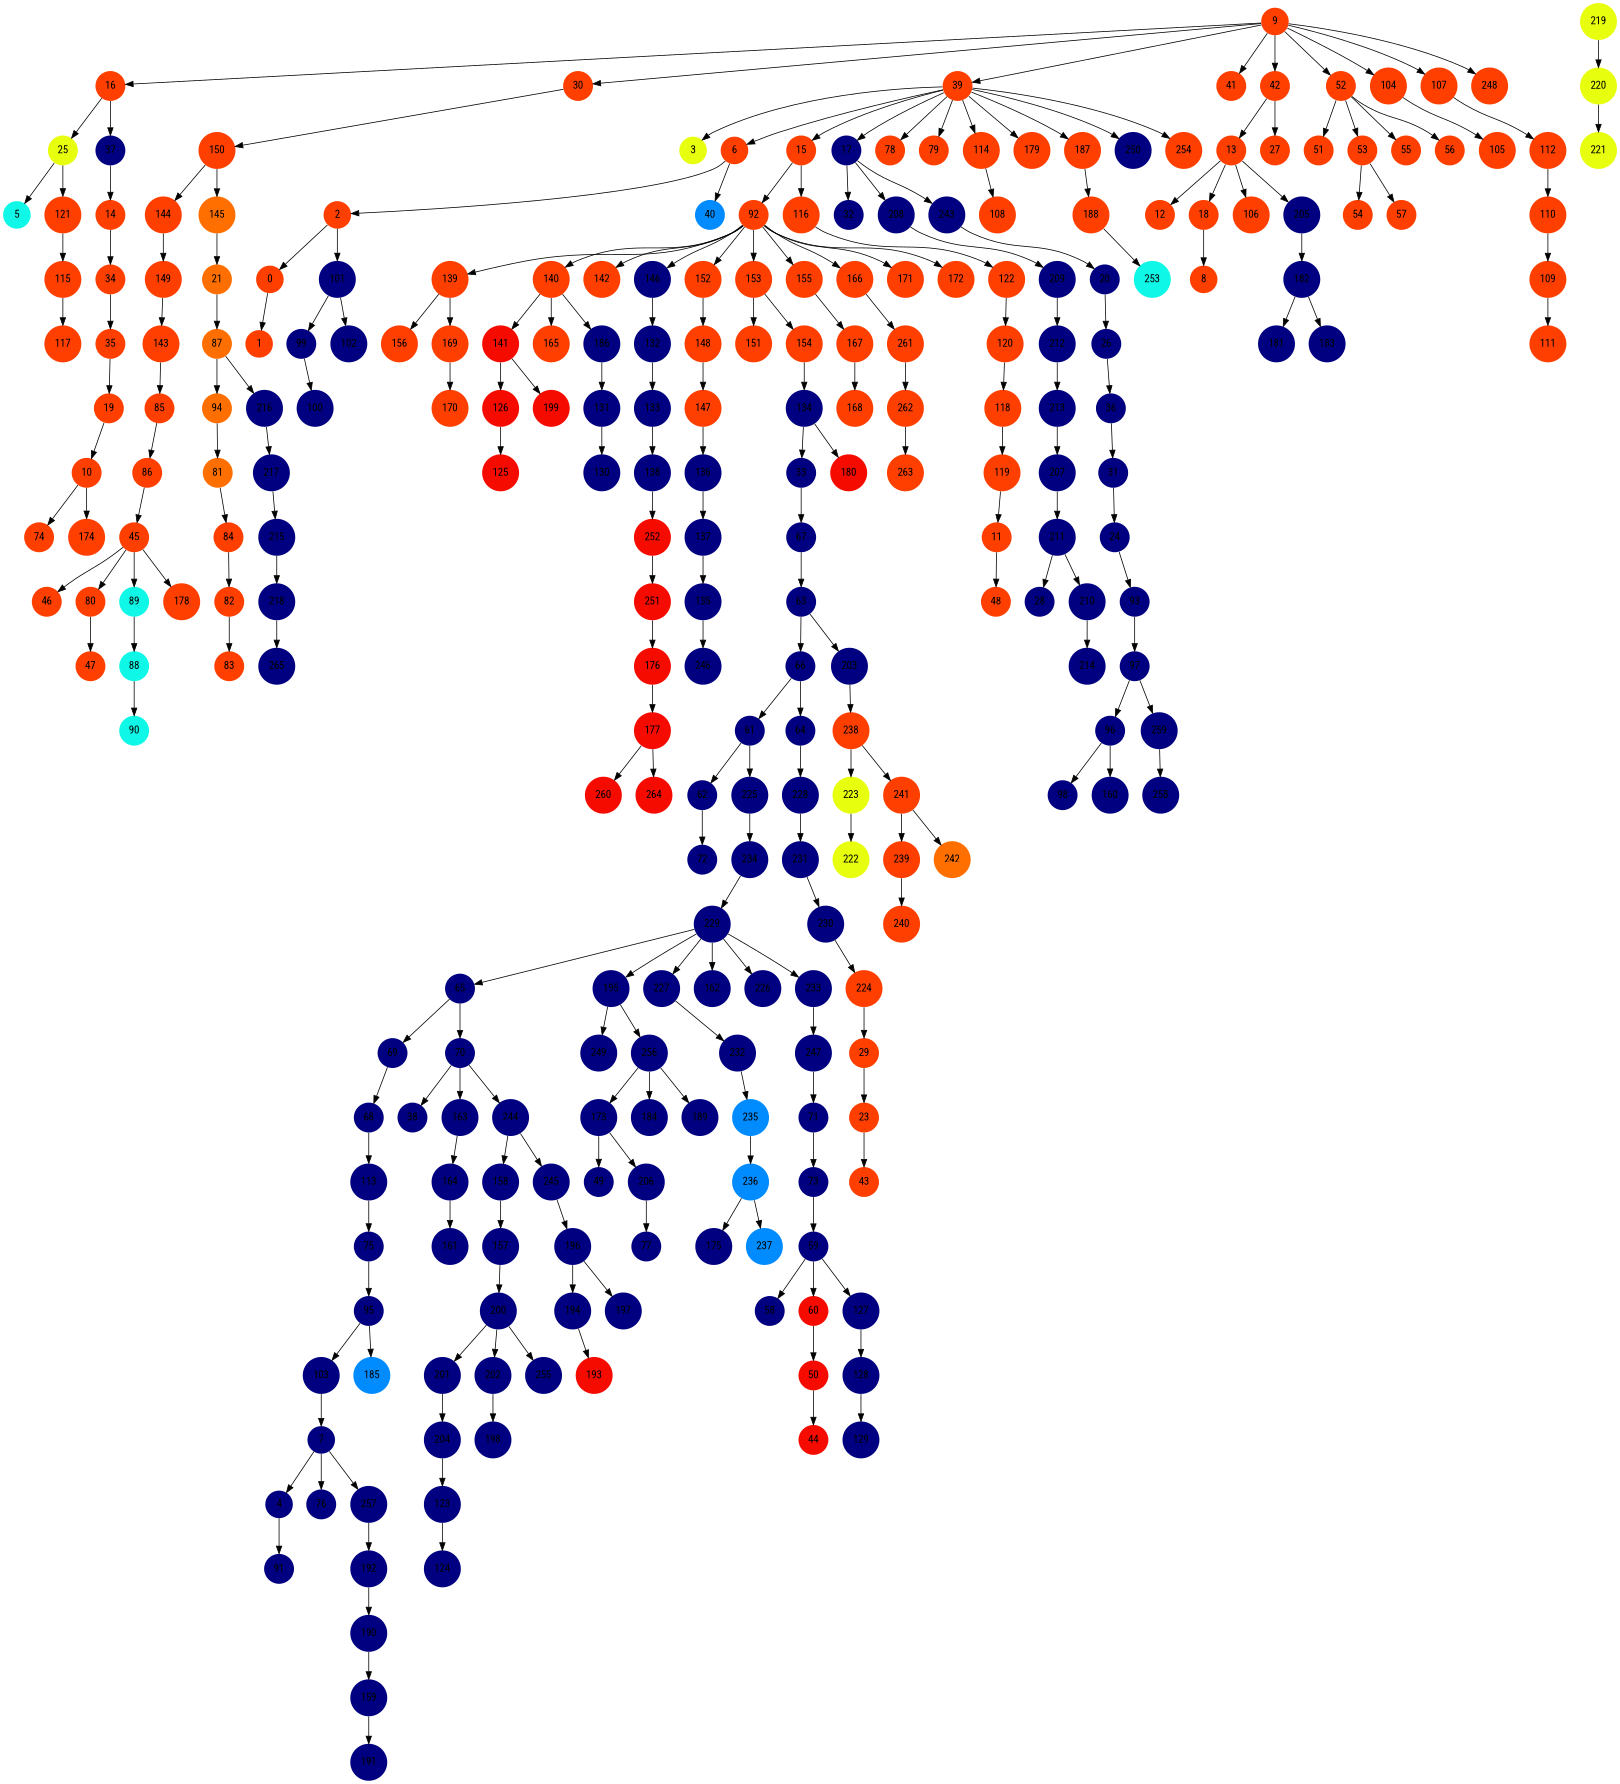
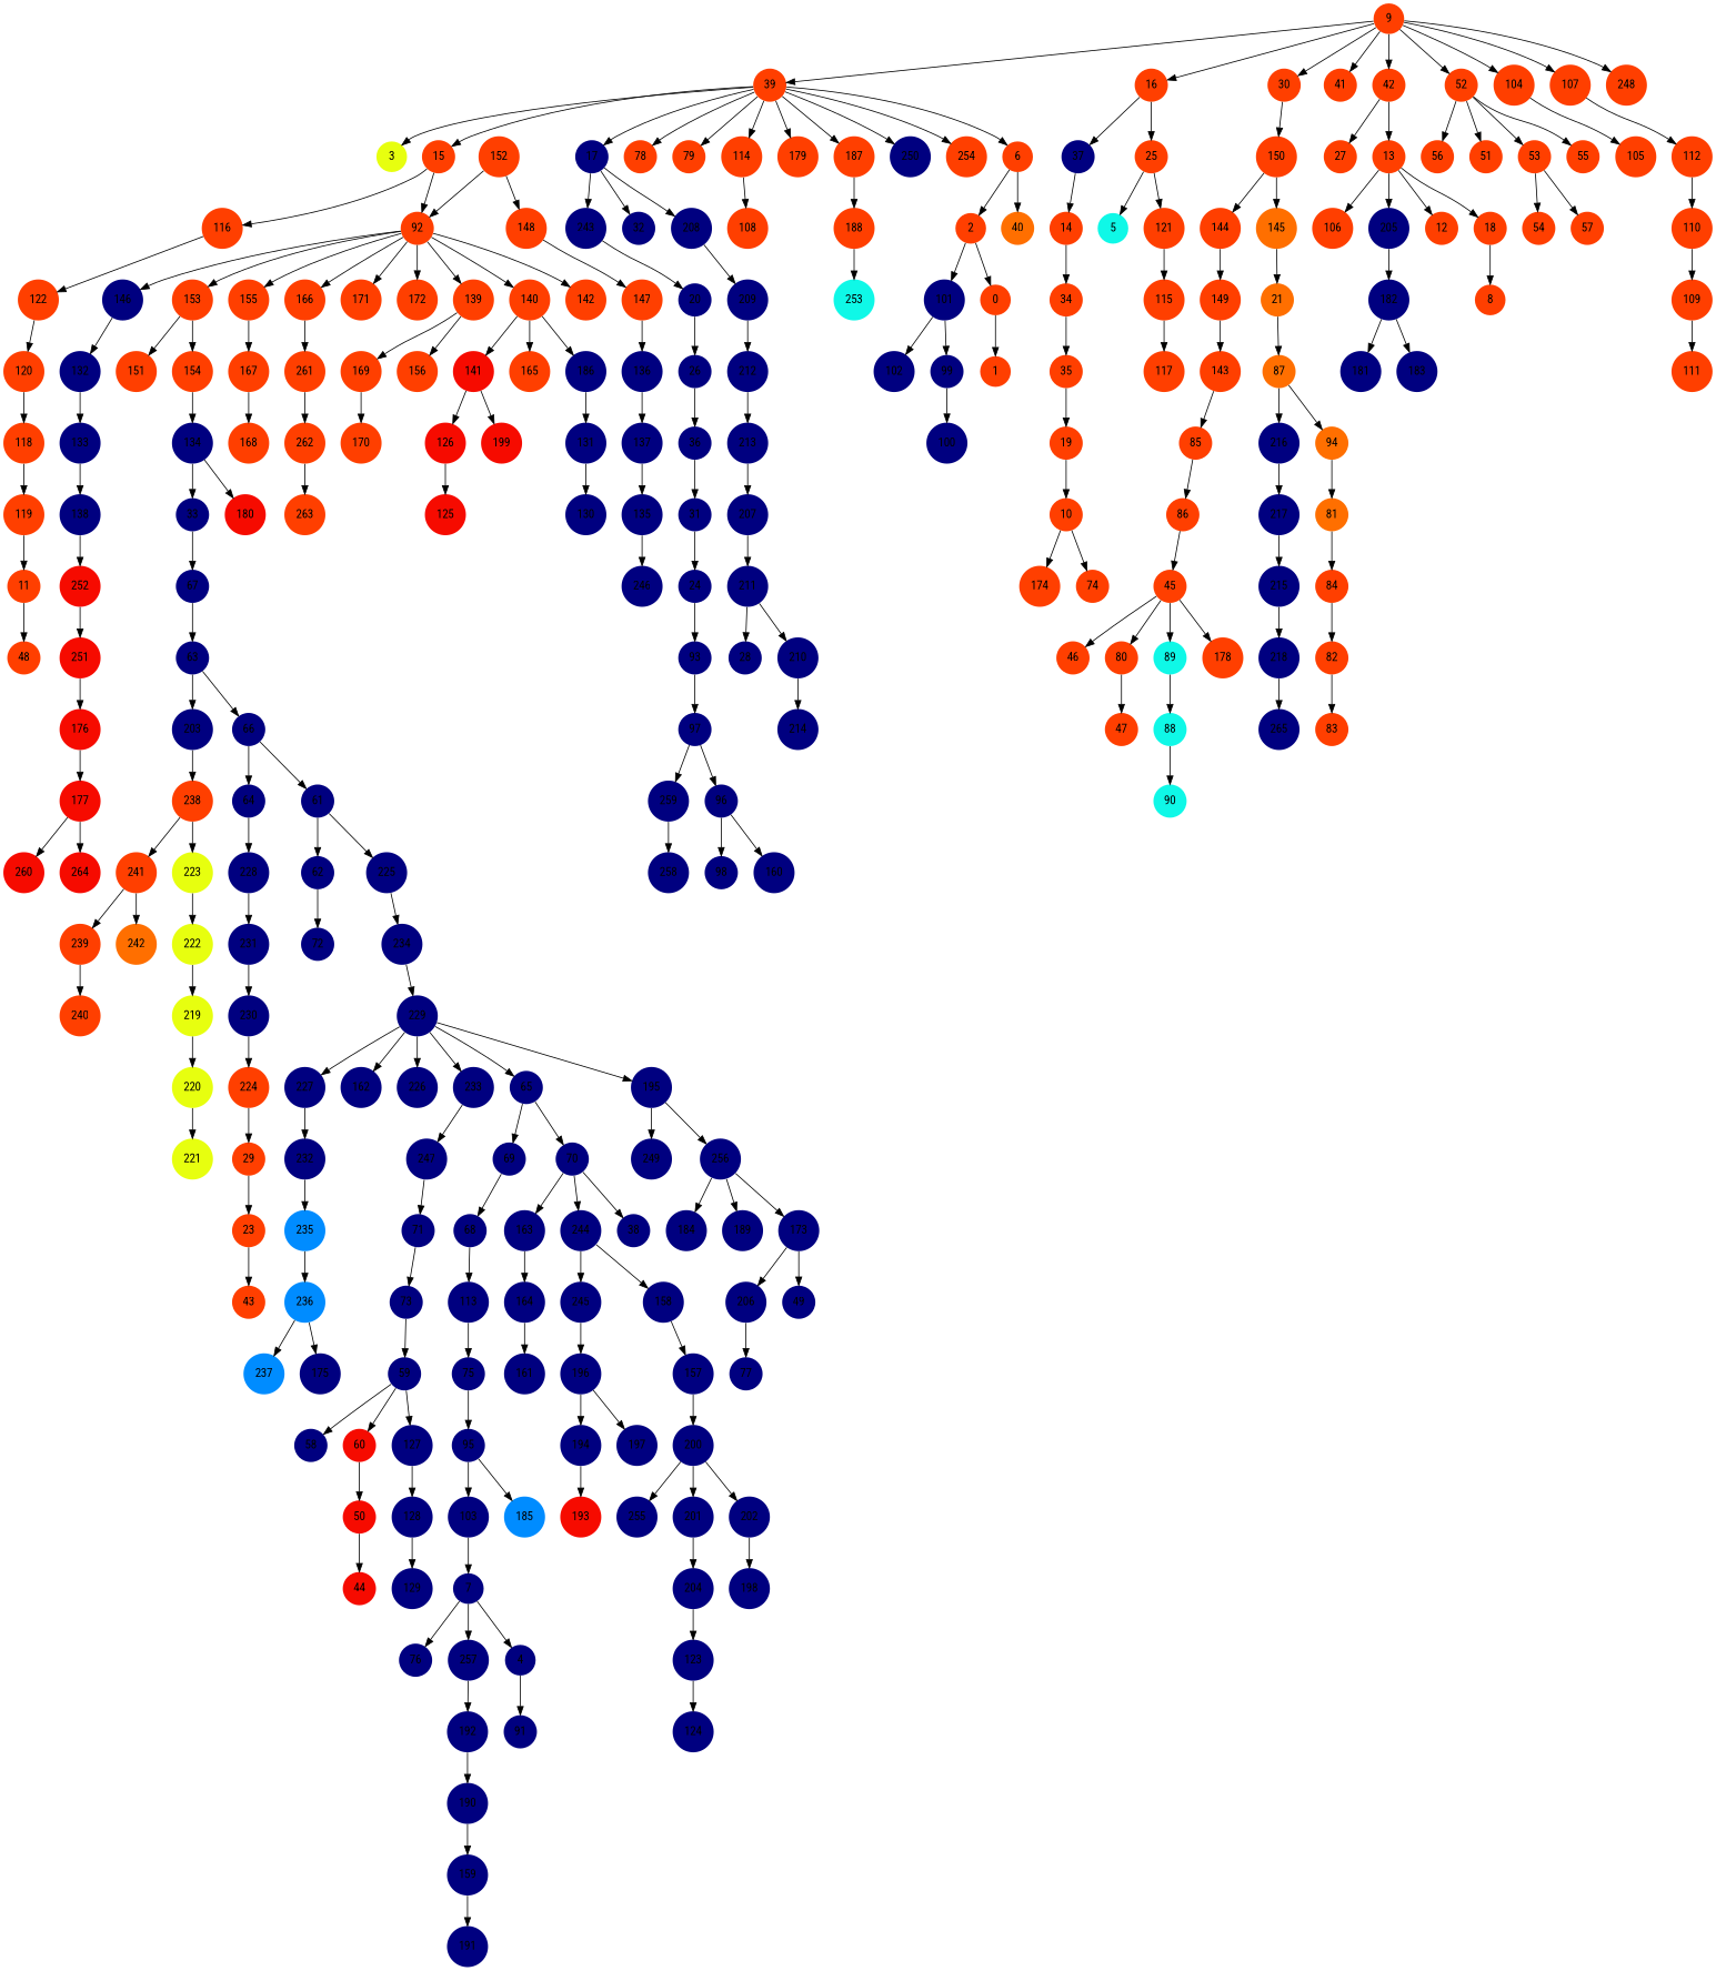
  digraph {
    fontname="Roboto Condensed"
    node [fillcolor="#000080" fontname="Roboto Condensed" penwidth=0 shape=circle style=filled]
    edge [fontname="Roboto Condensed"]
    0 [fillcolor="#ff3f00"]
    1 [fillcolor="#ff3f00"]
    2 [fillcolor="#ff3f00"]
    101
    99
    102
    3 [fillcolor="#e7ff0f"]
    4
    91
    5 [fillcolor="#0ff8e7"]
    6 [fillcolor="#ff3f00"]
-   40 [fillcolor="#008cff"]
+   40 [fillcolor="#ff6f00"]
    7
    76
    257
    192
    8 [fillcolor="#ff3f00"]
    9 [fillcolor="#ff3f00"]
    16 [fillcolor="#ff3f00"]
    30 [fillcolor="#ff3f00"]
    39 [fillcolor="#ff3f00"]
    41 [fillcolor="#ff3f00"]
    42 [fillcolor="#ff3f00"]
    52 [fillcolor="#ff3f00"]
    104 [fillcolor="#ff3f00"]
    107 [fillcolor="#ff3f00"]
    248 [fillcolor="#ff3f00"]
-   25 [fillcolor="#e7ff0f"]
+   25 [fillcolor="#ff3f00"]
    37
    150 [fillcolor="#ff3f00"]
    15 [fillcolor="#ff3f00"]
    17
    78 [fillcolor="#ff3f00"]
    79 [fillcolor="#ff3f00"]
    114 [fillcolor="#ff3f00"]
    179 [fillcolor="#ff3f00"]
    187 [fillcolor="#ff3f00"]
    250
    254 [fillcolor="#ff3f00"]
    13 [fillcolor="#ff3f00"]
    27 [fillcolor="#ff3f00"]
    51 [fillcolor="#ff3f00"]
    53 [fillcolor="#ff3f00"]
    55 [fillcolor="#ff3f00"]
    56 [fillcolor="#ff3f00"]
    105 [fillcolor="#ff3f00"]
    112 [fillcolor="#ff3f00"]
    10 [fillcolor="#ff3f00"]
    74 [fillcolor="#ff3f00"]
    174 [fillcolor="#ff3f00"]
    11 [fillcolor="#ff3f00"]
    48 [fillcolor="#ff3f00"]
    12 [fillcolor="#ff3f00"]
    18 [fillcolor="#ff3f00"]
    106 [fillcolor="#ff3f00"]
    205
    182
    14 [fillcolor="#ff3f00"]
    34 [fillcolor="#ff3f00"]
    35 [fillcolor="#ff3f00"]
    92 [fillcolor="#ff3f00"]
    116 [fillcolor="#ff3f00"]
    139 [fillcolor="#ff3f00"]
    140 [fillcolor="#ff3f00"]
    142 [fillcolor="#ff3f00"]
    146
    152 [fillcolor="#ff3f00"]
    153 [fillcolor="#ff3f00"]
    155 [fillcolor="#ff3f00"]
    166 [fillcolor="#ff3f00"]
    171 [fillcolor="#ff3f00"]
    172 [fillcolor="#ff3f00"]
    122 [fillcolor="#ff3f00"]
    121 [fillcolor="#ff3f00"]
    32
    208
    243
    209
    20
    19 [fillcolor="#ff3f00"]
    26
    36
    21 [fillcolor="#ff6f00"]
    87 [fillcolor="#ff6f00"]
    94 [fillcolor="#ff6f00"]
    216
    23 [fillcolor="#ff3f00"]
    43 [fillcolor="#ff3f00"]
    24
    93
    97
    115 [fillcolor="#ff3f00"]
    31
    29 [fillcolor="#ff3f00"]
    144 [fillcolor="#ff3f00"]
    145 [fillcolor="#ff6f00"]
    33
    67
    63
    108 [fillcolor="#ff3f00"]
    188 [fillcolor="#ff3f00"]
    44 [fillcolor="#f60b00"]
    45 [fillcolor="#ff3f00"]
    46 [fillcolor="#ff3f00"]
    80 [fillcolor="#ff3f00"]
    89 [fillcolor="#0ff8e7"]
    178 [fillcolor="#ff3f00"]
    47 [fillcolor="#ff3f00"]
    88 [fillcolor="#0ff8e7"]
    50 [fillcolor="#f60b00"]
    54 [fillcolor="#ff3f00"]
    57 [fillcolor="#ff3f00"]
    59
    58
    60 [fillcolor="#f60b00"]
    127
    128
    61
    62
    225
    72
    234
    66
    203
    64
    238 [fillcolor="#ff3f00"]
    228
    231
    65
    69
    70
    68
    38
    163
    244
    113
    75
    164
    158
    245
    71
    73
    95
    103
    185 [fillcolor="#008cff"]
    81 [fillcolor="#ff6f00"]
    84 [fillcolor="#ff3f00"]
    82 [fillcolor="#ff3f00"]
    83 [fillcolor="#ff3f00"]
    85 [fillcolor="#ff3f00"]
    86 [fillcolor="#ff3f00"]
    217
    90 [fillcolor="#0ff8e7"]
    156 [fillcolor="#ff3f00"]
    169 [fillcolor="#ff3f00"]
    141 [fillcolor="#f60b00"]
    165 [fillcolor="#ff3f00"]
    186
    132
    148 [fillcolor="#ff3f00"]
    151 [fillcolor="#ff3f00"]
    154 [fillcolor="#ff3f00"]
    167 [fillcolor="#ff3f00"]
    261 [fillcolor="#ff3f00"]
    96
    259
    98
    160
    258
    100
    110 [fillcolor="#ff3f00"]
    109 [fillcolor="#ff3f00"]
    111 [fillcolor="#ff3f00"]
    117 [fillcolor="#ff3f00"]
    120 [fillcolor="#ff3f00"]
    118 [fillcolor="#ff3f00"]
    119 [fillcolor="#ff3f00"]
    123
    124
    125 [fillcolor="#f60b00"]
    126 [fillcolor="#f60b00"]
    129
    131
    130
    133
    138
    252 [fillcolor="#f60b00"]
    134
    180 [fillcolor="#f60b00"]
    135
    246
    136
    137
    251 [fillcolor="#f60b00"]
    170 [fillcolor="#ff3f00"]
    199 [fillcolor="#f60b00"]
    143 [fillcolor="#ff3f00"]
    149 [fillcolor="#ff3f00"]
    147 [fillcolor="#ff3f00"]
    168 [fillcolor="#ff3f00"]
    157
    200
    201
    202
    255
    159
    191
    161
    262 [fillcolor="#ff3f00"]
    173
    49
    206
    77
    176 [fillcolor="#f60b00"]
    177 [fillcolor="#f60b00"]
    260 [fillcolor="#f60b00"]
    264 [fillcolor="#f60b00"]
    181
    183
    253 [fillcolor="#0ff8e7"]
    190
    193 [fillcolor="#f60b00"]
    194
    195
    249
    256
    184
    189
    196
    197
    204
    198
    223 [fillcolor="#e7ff0f"]
    241 [fillcolor="#ff3f00"]
    207
    211
    28
    210
    212
    213
    214
    215
    218
    265
    219 [fillcolor="#e7ff0f"]
    220 [fillcolor="#e7ff0f"]
    221 [fillcolor="#e7ff0f"]
    222 [fillcolor="#e7ff0f"]
    224 [fillcolor="#ff3f00"]
    229
    227
    232
    235 [fillcolor="#008cff"]
    230
    162
    226
    233
    247
    236 [fillcolor="#008cff"]
    175
    237 [fillcolor="#008cff"]
    239 [fillcolor="#ff3f00"]
    242 [fillcolor="#ff6f00"]
    240 [fillcolor="#ff3f00"]
    263 [fillcolor="#ff3f00"]
    0 -> 1
    2 -> 0
    2 -> 101
    101 -> 99
    101 -> 102
    99 -> 100
    4 -> 91
    6 -> 2
    6 -> 40
    7 -> 4
    7 -> 76
    7 -> 257
    257 -> 192
    192 -> 190
    9 -> 16
    9 -> 30
    9 -> 39
    9 -> 41
    9 -> 42
    9 -> 52
    9 -> 104
    9 -> 107
    9 -> 248
    16 -> 25
    16 -> 37
    30 -> 150
    39 -> 3
    39 -> 6
    39 -> 15
    39 -> 17
    39 -> 78
    39 -> 79
    39 -> 114
    39 -> 179
    39 -> 187
    39 -> 250
    39 -> 254
    42 -> 13
    42 -> 27
    52 -> 51
    52 -> 53
    52 -> 55
    52 -> 56
    104 -> 105
    107 -> 112
    25 -> 5
    25 -> 121
    37 -> 14
    150 -> 144
    150 -> 145
    15 -> 92
    15 -> 116
    17 -> 32
    17 -> 208
    17 -> 243
    114 -> 108
    187 -> 188
    13 -> 12
    13 -> 18
    13 -> 106
    13 -> 205
    53 -> 54
    53 -> 57
    112 -> 110
    10 -> 74
    10 -> 174
    11 -> 48
    18 -> 8
    205 -> 182
    182 -> 181
    182 -> 183
    14 -> 34
    34 -> 35
    35 -> 19
    92 -> 139
    92 -> 140
    92 -> 142
    92 -> 146
-   92 -> 152
+   152 -> 92
    92 -> 153
    92 -> 155
    92 -> 166
    92 -> 171
    92 -> 172
    116 -> 122
    139 -> 156
    139 -> 169
    140 -> 141
    140 -> 165
    140 -> 186
    146 -> 132
    152 -> 148
    153 -> 151
    153 -> 154
    155 -> 167
    166 -> 261
    122 -> 120
    121 -> 115
    208 -> 209
    243 -> 20
    209 -> 212
    20 -> 26
    19 -> 10
    26 -> 36
    36 -> 31
    21 -> 87
    87 -> 94
    87 -> 216
    94 -> 81
    216 -> 217
    23 -> 43
    24 -> 93
    93 -> 97
    97 -> 96
    97 -> 259
    115 -> 117
    31 -> 24
    29 -> 23
    144 -> 149
    145 -> 21
    33 -> 67
    67 -> 63
    63 -> 66
    63 -> 203
    188 -> 253
    45 -> 46
    45 -> 80
    45 -> 89
    45 -> 178
    80 -> 47
    89 -> 88
    88 -> 90
    50 -> 44
    59 -> 58
    59 -> 60
    59 -> 127
    60 -> 50
    127 -> 128
    128 -> 129
    61 -> 62
    61 -> 225
    62 -> 72
    225 -> 234
    234 -> 229
    66 -> 61
    66 -> 64
    203 -> 238
    64 -> 228
    238 -> 223
    238 -> 241
    228 -> 231
    231 -> 230
    65 -> 69
    65 -> 70
    69 -> 68
    70 -> 38
    70 -> 163
    70 -> 244
    68 -> 113
    163 -> 164
    244 -> 158
    244 -> 245
    113 -> 75
    75 -> 95
    164 -> 161
    158 -> 157
    245 -> 196
    71 -> 73
    73 -> 59
    95 -> 103
    95 -> 185
    103 -> 7
    81 -> 84
    84 -> 82
    82 -> 83
    85 -> 86
    86 -> 45
    217 -> 215
    169 -> 170
    141 -> 126
    141 -> 199
    186 -> 131
    132 -> 133
    148 -> 147
    154 -> 134
    167 -> 168
    261 -> 262
    96 -> 98
    96 -> 160
    259 -> 258
    110 -> 109
    109 -> 111
    120 -> 118
    118 -> 119
    119 -> 11
    123 -> 124
    126 -> 125
    131 -> 130
    133 -> 138
    138 -> 252
    252 -> 251
    134 -> 33
    134 -> 180
    135 -> 246
    136 -> 137
    137 -> 135
    251 -> 176
    143 -> 85
    149 -> 143
    147 -> 136
    157 -> 200
    200 -> 201
    200 -> 202
    200 -> 255
    201 -> 204
    202 -> 198
    159 -> 191
    262 -> 263
    173 -> 49
    173 -> 206
    206 -> 77
    176 -> 177
    177 -> 260
    177 -> 264
    190 -> 159
    194 -> 193
    195 -> 249
    195 -> 256
    256 -> 173
    256 -> 184
    256 -> 189
    196 -> 194
    196 -> 197
    204 -> 123
    223 -> 222
    241 -> 239
    241 -> 242
    207 -> 211
    211 -> 28
    211 -> 210
    210 -> 214
    212 -> 213
    213 -> 207
    215 -> 218
    218 -> 265
    219 -> 220
    220 -> 221
+   222 -> 219
    224 -> 29
    229 -> 65
    229 -> 195
    229 -> 227
    229 -> 162
    229 -> 226
    229 -> 233
    227 -> 232
    232 -> 235
    235 -> 236
    230 -> 224
    233 -> 247
    247 -> 71
    236 -> 175
    236 -> 237
    239 -> 240
  }
